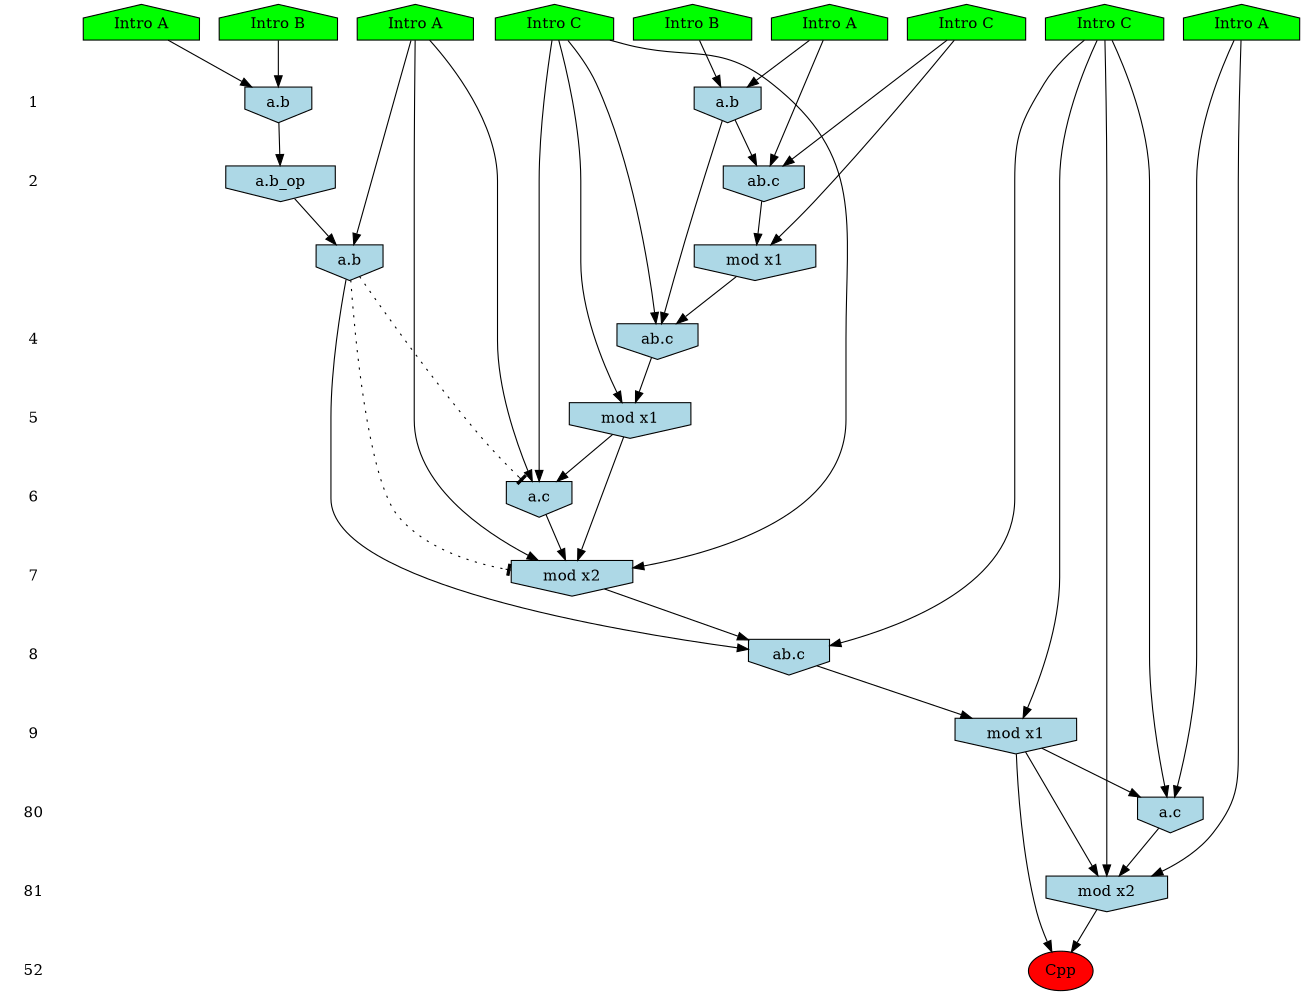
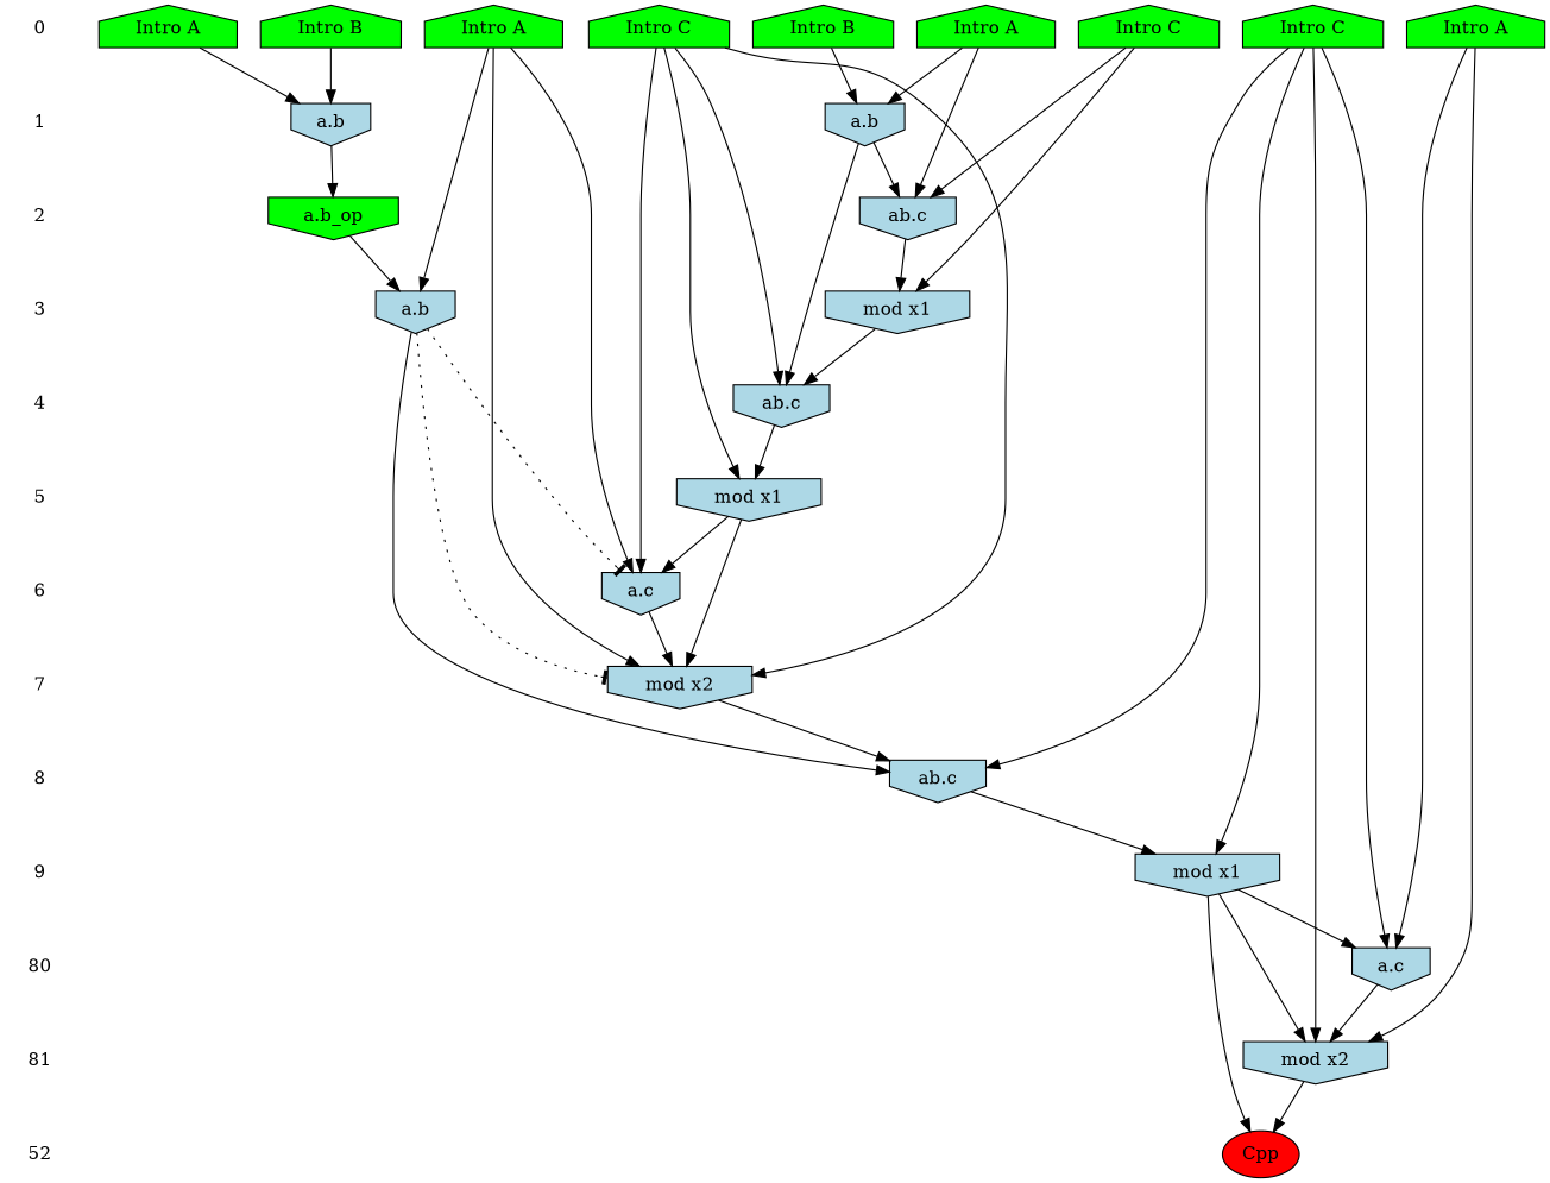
  digraph {
    fontname="DejaVu Serif"
    ranksep=.5
    node [fontname="DejaVu Serif" shape=invhouse fillcolor=lightblue style=filled]
    edge [fontname="DejaVu Serif"]
+   0 [shape=plaintext fillcolor="" style=""]
    n2 [fillcolor=green label="Intro A" shape=house]
    n3 [fillcolor=green label="Intro A" shape=house]
    n4 [fillcolor=green label="Intro B" shape=house]
    n5 [fillcolor=green label="Intro A" shape=house]
    n6 [fillcolor=green label="Intro A" shape=house]
    n7 [fillcolor=green label="Intro B" shape=house]
    n8 [fillcolor=green label="Intro C" shape=house]
    n9 [fillcolor=green label="Intro C" shape=house]
    n10 [fillcolor=green label="Intro C" shape=house]
    1 [shape=plaintext fillcolor="" style=""]
    n12 [label="a.b"]
    n13 [label="a.b"]
    2 [shape=plaintext fillcolor="" style=""]
    n15 [label="ab.c"]
-   n16 [label="a.b_op"]
+   n16 [fillcolor=green label="a.b_op"]
+   3 [shape=plaintext fillcolor="" style=""]
    n18 [label="mod x1"]
    n19 [label="a.b"]
    4 [shape=plaintext fillcolor="" style=""]
    n21 [label="ab.c"]
    5 [shape=plaintext fillcolor="" style=""]
    n23 [label="mod x1"]
    6 [shape=plaintext fillcolor="" style=""]
    n25 [label="a.c"]
    7 [shape=plaintext fillcolor="" style=""]
    n27 [label="mod x2"]
    8 [shape=plaintext fillcolor="" style=""]
    n29 [label="ab.c"]
    9 [shape=plaintext fillcolor="" style=""]
    n31 [label="mod x1"]
    n32 [label=80 shape=plaintext fillcolor="" style=""]
    n33 [label="a.c"]
    n34 [label=81 shape=plaintext fillcolor="" style=""]
    n35 [label="mod x2"]
    n36 [label=52 shape=plaintext fillcolor="" style=""]
    n37 [fillcolor=red label=Cpp shape=""]
    subgraph sub_1 {
      rank=same
+     0
      n2
      n3
      n4
      n5
      n6
      n7
      n8
      n9
      n10
    }
    subgraph sub_2 {
      rank=same
      1
      n12
      n13
    }
    subgraph sub_3 {
      rank=same
      2
      n15
      n16
    }
    subgraph sub_4 {
      rank=same
+     3
      n18
      n19
    }
    subgraph sub_5 {
      rank=same
      4
      n21
    }
    subgraph sub_6 {
      rank=same
      5
      n23
    }
    subgraph sub_7 {
      rank=same
      6
      n25
    }
    subgraph sub_8 {
      rank=same
      7
      n27
    }
    subgraph sub_9 {
      rank=same
      8
      n29
    }
    subgraph sub_10 {
      rank=same
      9
      n31
    }
    subgraph sub_11 {
      rank=same
      n32
      n33
    }
    subgraph sub_12 {
      rank=same
      n34
      n35
    }
    subgraph sub_13 {
      rank=same
      n36
      n37
    }
+   0 -> 1 [style=invis]
    n2 -> n33
    n2 -> n35
    n3 -> n19
    n3 -> n25
    n3 -> n27
    n4 -> n12
    n5 -> n13
    n6 -> n12
    n6 -> n15
    n7 -> n13
    n8 -> n29
    n8 -> n31
    n8 -> n33
    n8 -> n35
    n9 -> n15
    n9 -> n18
    n10 -> n21
    n10 -> n23
    n10 -> n25
    n10 -> n27
    1 -> 2 [style=invis]
    n12 -> n15
    n12 -> n21
    n13 -> n16
+   2 -> 3 [style=invis]
    n15 -> n18
    n16 -> n19
+   3 -> 4 [style=invis]
    n18 -> n21
    n19 -> n25 [arrowhead=tee style=dotted]
    n19 -> n27 [arrowhead=tee style=dotted]
    n19 -> n29
    4 -> 5 [style=invis]
    n21 -> n23
    5 -> 6 [style=invis]
    n23 -> n25
    n23 -> n27
    6 -> 7 [style=invis]
    n25 -> n27
    7 -> 8 [style=invis]
    n27 -> n29
    8 -> 9 [style=invis]
    n29 -> n31
    9 -> n32 [style=invis]
    n31 -> n33
    n31 -> n35
    n31 -> n37
    n32 -> n34 [style=invis]
    n33 -> n35
    n34 -> n36 [style=invis]
    n35 -> n37
  }
